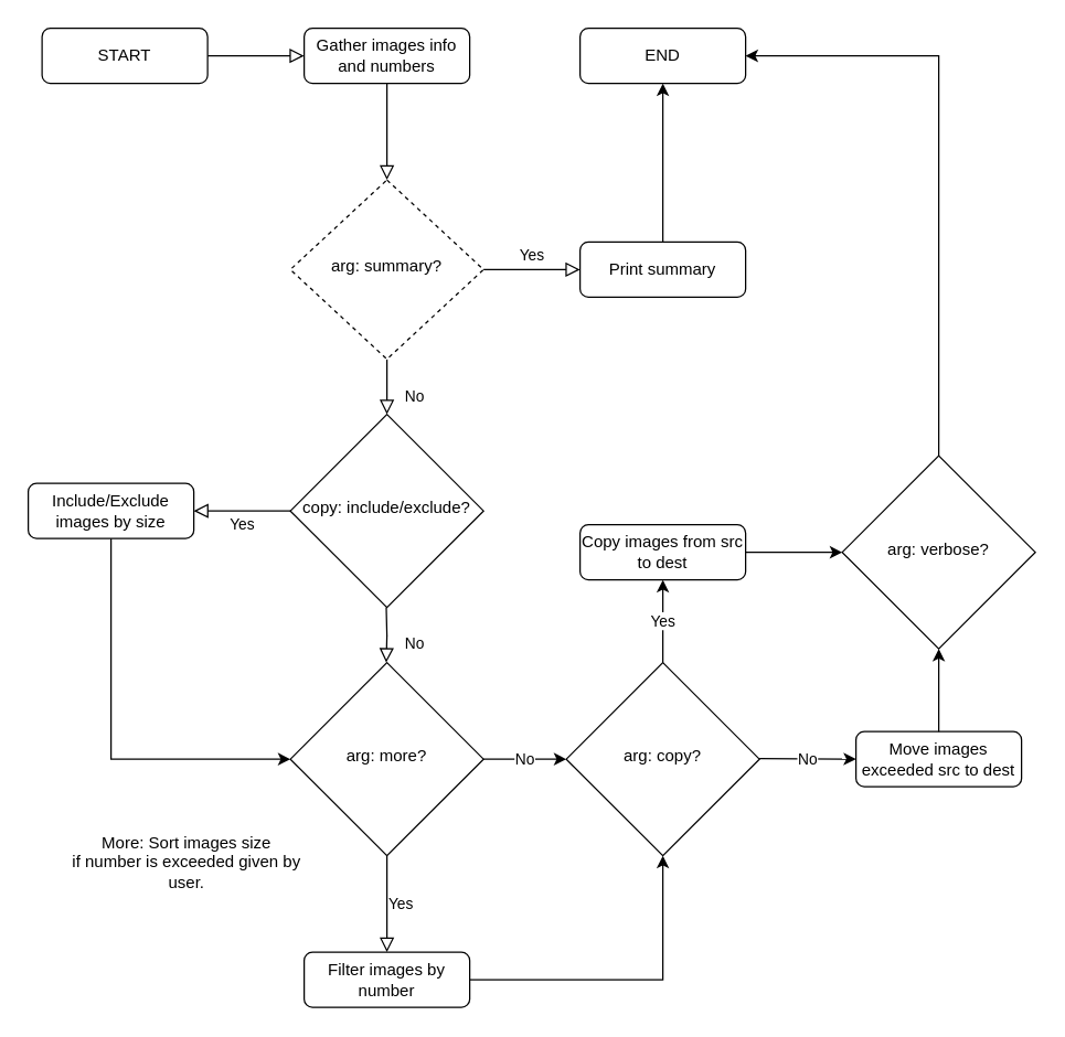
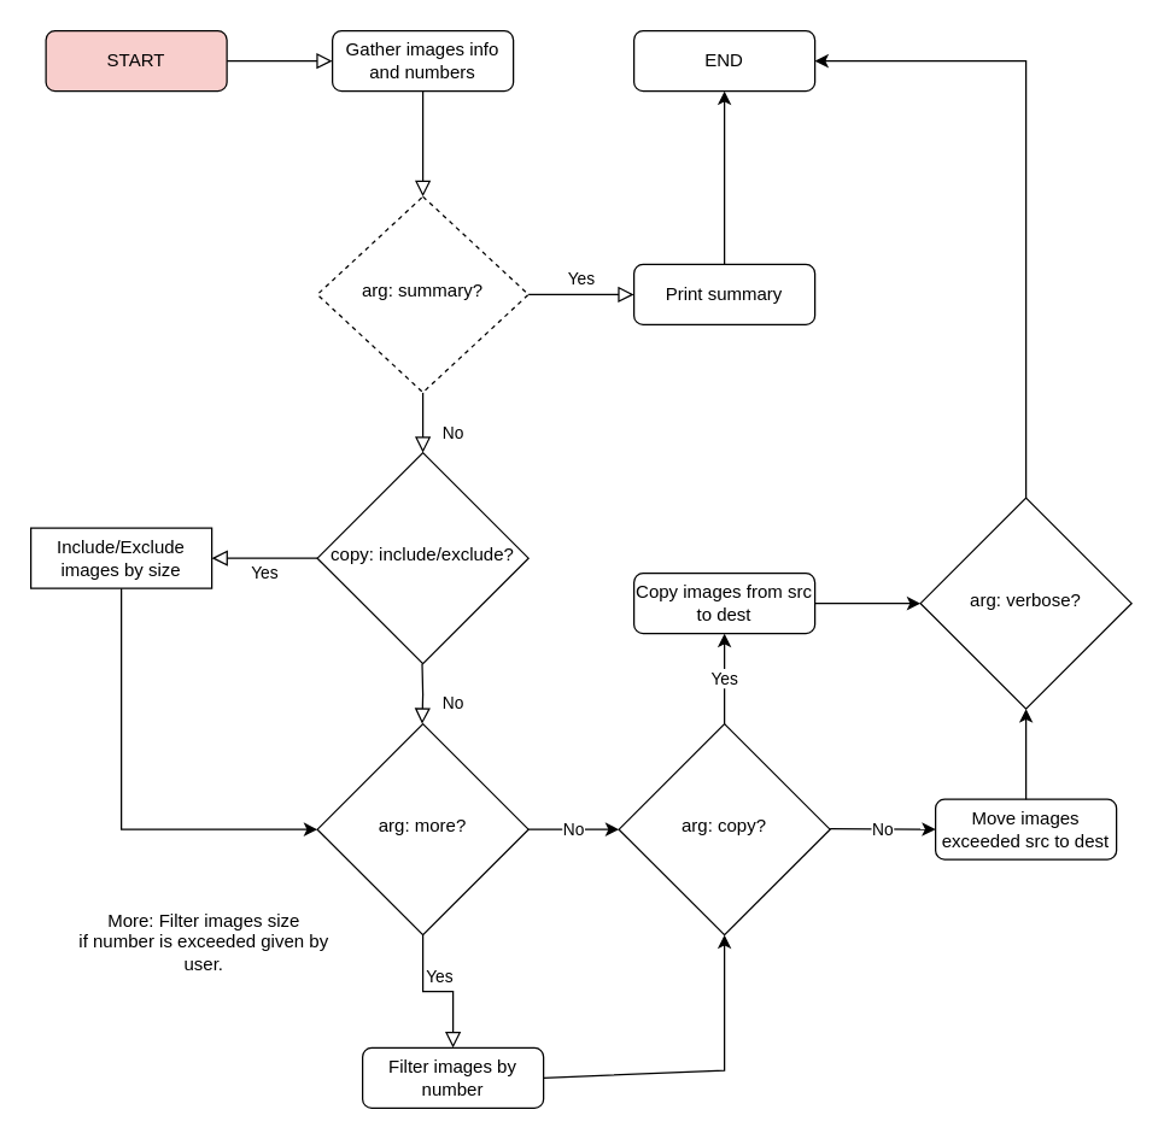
  <mxCell id="0" />
  <mxCell id="1" parent="0" />
  <mxCell id="2" value="" style="rounded=0;html=1;jettySize=auto;orthogonalLoop=1;fontSize=11;endArrow=block;endFill=0;endSize=8;strokeWidth=1;shadow=0;labelBackgroundColor=none;edgeStyle=orthogonalEdgeStyle;entryX=0;entryY=0.5;entryDx=0;entryDy=0;" parent="1" source="3" target="5" edge="1"><mxGeometry relative="1" as="geometry"><mxPoint x="260" y="20" as="targetPoint" /></mxGeometry></mxCell>
- <mxCell id="3" value="START" style="rounded=1;whiteSpace=wrap;html=1;fontSize=12;glass=0;strokeWidth=1;shadow=0;" parent="1" vertex="1"><mxGeometry x="30" y="20" width="120" height="40" as="geometry" /></mxCell>
+ <mxCell id="3" value="START" style="rounded=1;whiteSpace=wrap;html=1;fontSize=12;glass=0;strokeWidth=1;shadow=0;fillColor=#f8cecc;" parent="1" vertex="1"><mxGeometry x="30" y="20" width="120" height="40" as="geometry" /></mxCell>
  <mxCell id="4" value="" style="rounded=0;html=1;jettySize=auto;orthogonalLoop=1;fontSize=11;endArrow=block;endFill=0;endSize=8;strokeWidth=1;shadow=0;labelBackgroundColor=none;edgeStyle=orthogonalEdgeStyle;exitX=0.5;exitY=1;exitDx=0;exitDy=0;" parent="1" source="5" target="8" edge="1"><mxGeometry y="20" relative="1" as="geometry"><mxPoint as="offset" /><mxPoint x="260" y="70" as="sourcePoint" /></mxGeometry></mxCell>
  <mxCell id="5" value="Gather images info and numbers" style="rounded=1;whiteSpace=wrap;html=1;fontSize=12;glass=0;strokeWidth=1;shadow=0;" parent="1" vertex="1"><mxGeometry x="220" y="20" width="120" height="40" as="geometry" /></mxCell>
  <mxCell id="6" value="No" style="rounded=0;html=1;jettySize=auto;orthogonalLoop=1;fontSize=11;endArrow=block;endFill=0;endSize=8;strokeWidth=1;shadow=0;labelBackgroundColor=none;edgeStyle=orthogonalEdgeStyle;entryX=0.5;entryY=0;entryDx=0;entryDy=0;" parent="1" source="8" target="10" edge="1"><mxGeometry x="0.333" y="20" relative="1" as="geometry"><mxPoint as="offset" /><mxPoint x="260" y="280" as="targetPoint" /></mxGeometry></mxCell>
  <mxCell id="7" value="Yes" style="edgeStyle=orthogonalEdgeStyle;rounded=0;html=1;jettySize=auto;orthogonalLoop=1;fontSize=11;endArrow=block;endFill=0;endSize=8;strokeWidth=1;shadow=0;labelBackgroundColor=none;" parent="1" source="8" target="9" edge="1"><mxGeometry y="10" relative="1" as="geometry"><mxPoint as="offset" /></mxGeometry></mxCell>
  <mxCell id="8" value="arg: summary?" style="rhombus;whiteSpace=wrap;html=1;shadow=0;fontFamily=Helvetica;fontSize=12;align=center;strokeWidth=1;spacing=6;spacingTop=-4;dashed=1;" parent="1" vertex="1"><mxGeometry x="210" y="130" width="140" height="130" as="geometry" /></mxCell>
  <mxCell id="9" value="Print summary" style="rounded=1;whiteSpace=wrap;html=1;fontSize=12;glass=0;strokeWidth=1;shadow=0;" parent="1" vertex="1"><mxGeometry x="420" y="175" width="120" height="40" as="geometry" /></mxCell>
  <mxCell id="10" value="copy: include/exclude?" style="rhombus;whiteSpace=wrap;html=1;shadow=0;fontFamily=Helvetica;fontSize=12;align=center;strokeWidth=1;spacing=6;spacingTop=-4;" parent="1" vertex="1"><mxGeometry x="210" y="300" width="140" height="140" as="geometry" /></mxCell>
- <mxCell id="11" value="Include/Exclude images by size" style="rounded=1;whiteSpace=wrap;html=1;fontSize=12;glass=0;strokeWidth=1;shadow=0;" parent="1" vertex="1"><mxGeometry x="20" y="350" width="120" height="40" as="geometry" /></mxCell>
+ <mxCell id="11" value="Include/Exclude images by size" style="whiteSpace=wrap;html=1;fontSize=12;glass=0;strokeWidth=1;shadow=0;rounded=0;" parent="1" vertex="1"><mxGeometry x="20" y="350" width="120" height="40" as="geometry" /></mxCell>
  <mxCell id="12" value="Yes" style="edgeStyle=orthogonalEdgeStyle;rounded=0;html=1;jettySize=auto;orthogonalLoop=1;fontSize=11;endArrow=block;endFill=0;endSize=8;strokeWidth=1;shadow=0;labelBackgroundColor=none;exitX=0;exitY=0.5;exitDx=0;exitDy=0;entryX=1;entryY=0.5;entryDx=0;entryDy=0;verticalAlign=middle;" parent="1" source="10" target="11" edge="1"><mxGeometry y="10" relative="1" as="geometry"><mxPoint as="offset" /><mxPoint x="210" y="334.5" as="sourcePoint" /><mxPoint x="150" y="334.5" as="targetPoint" /></mxGeometry></mxCell>
  <mxCell id="13" value="arg: more?" style="rhombus;whiteSpace=wrap;html=1;shadow=0;fontFamily=Helvetica;fontSize=12;align=center;strokeWidth=1;spacing=6;spacingTop=-4;" parent="1" vertex="1"><mxGeometry x="210" y="480" width="140" height="140" as="geometry" /></mxCell>
  <mxCell id="14" value="" style="endArrow=classic;html=1;rounded=0;exitX=0.5;exitY=1;exitDx=0;exitDy=0;entryX=0;entryY=0.5;entryDx=0;entryDy=0;" parent="1" source="11" target="13" edge="1"><mxGeometry width="50" height="50" relative="1" as="geometry"><mxPoint x="210" y="460" as="sourcePoint" /><mxPoint x="210" y="520" as="targetPoint" /><Array as="points"><mxPoint x="80" y="550" /></Array></mxGeometry></mxCell>
  <mxCell id="15" value="No" style="rounded=0;html=1;jettySize=auto;orthogonalLoop=1;fontSize=11;endArrow=block;endFill=0;endSize=8;strokeWidth=1;shadow=0;labelBackgroundColor=none;edgeStyle=orthogonalEdgeStyle;entryX=0.5;entryY=0;entryDx=0;entryDy=0;verticalAlign=middle;" parent="1" edge="1"><mxGeometry x="0.333" y="20" relative="1" as="geometry"><mxPoint as="offset" /><mxPoint x="279.5" y="440" as="sourcePoint" /><mxPoint x="279.5" y="480" as="targetPoint" /></mxGeometry></mxCell>
  <mxCell id="16" value="Yes" style="edgeStyle=orthogonalEdgeStyle;rounded=0;html=1;jettySize=auto;orthogonalLoop=1;fontSize=11;endArrow=block;endFill=0;endSize=8;strokeWidth=1;shadow=0;labelBackgroundColor=none;exitX=0.5;exitY=1;exitDx=0;exitDy=0;entryX=0.5;entryY=0;entryDx=0;entryDy=0;" parent="1" source="13" target="17" edge="1"><mxGeometry y="10" relative="1" as="geometry"><mxPoint as="offset" /><mxPoint x="280" y="690" as="sourcePoint" /><mxPoint x="330" y="690" as="targetPoint" /></mxGeometry></mxCell>
- <mxCell id="17" value="Filter images by number" style="rounded=1;whiteSpace=wrap;html=1;fontSize=12;glass=0;strokeWidth=1;shadow=0;" parent="1" vertex="1"><mxGeometry x="220" y="690" width="120" height="40" as="geometry" /></mxCell>
+ <mxCell id="17" value="Filter images by number" style="rounded=1;whiteSpace=wrap;html=1;fontSize=12;glass=0;strokeWidth=1;shadow=0;" parent="1" vertex="1"><mxGeometry x="240" y="695" width="120" height="40" as="geometry" /></mxCell>
  <mxCell id="18" value="arg: copy?" style="rhombus;whiteSpace=wrap;html=1;shadow=0;fontFamily=Helvetica;fontSize=12;align=center;strokeWidth=1;spacing=6;spacingTop=-4;" parent="1" vertex="1"><mxGeometry x="410" y="480" width="140" height="140" as="geometry" /></mxCell>
  <mxCell id="19" value="arg: verbose?" style="rhombus;whiteSpace=wrap;html=1;shadow=0;fontFamily=Helvetica;fontSize=12;align=center;strokeWidth=1;spacing=6;spacingTop=-4;" parent="1" vertex="1"><mxGeometry x="610" y="330" width="140" height="140" as="geometry" /></mxCell>
  <mxCell id="20" value="No" style="endArrow=classic;html=1;rounded=0;entryX=0;entryY=0.5;entryDx=0;entryDy=0;exitX=1;exitY=0.5;exitDx=0;exitDy=0;verticalAlign=middle;" parent="1" source="13" target="18" edge="1"><mxGeometry width="50" height="50" relative="1" as="geometry"><mxPoint x="360" y="590" as="sourcePoint" /><mxPoint x="410" y="540" as="targetPoint" /></mxGeometry></mxCell>
  <mxCell id="21" value="" style="endArrow=classic;html=1;rounded=0;exitX=1;exitY=0.5;exitDx=0;exitDy=0;entryX=0.5;entryY=1;entryDx=0;entryDy=0;" parent="1" source="17" target="18" edge="1"><mxGeometry width="50" height="50" relative="1" as="geometry"><mxPoint x="440" y="750" as="sourcePoint" /><mxPoint x="490" y="700" as="targetPoint" /><Array as="points"><mxPoint x="480" y="710" /></Array></mxGeometry></mxCell>
  <mxCell id="22" value="END" style="rounded=1;whiteSpace=wrap;html=1;fontSize=12;glass=0;strokeWidth=1;shadow=0;" parent="1" vertex="1"><mxGeometry x="420" y="20" width="120" height="40" as="geometry" /></mxCell>
  <mxCell id="23" value="" style="endArrow=classic;html=1;rounded=0;entryX=0.5;entryY=1;entryDx=0;entryDy=0;exitX=0.5;exitY=0;exitDx=0;exitDy=0;" parent="1" source="9" target="22" edge="1"><mxGeometry width="50" height="50" relative="1" as="geometry"><mxPoint x="460" y="180" as="sourcePoint" /><mxPoint x="510" y="90" as="targetPoint" /></mxGeometry></mxCell>
  <mxCell id="24" value="Copy images from src to dest" style="rounded=1;whiteSpace=wrap;html=1;fontSize=12;glass=0;strokeWidth=1;shadow=0;" parent="1" vertex="1"><mxGeometry x="420" y="380" width="120" height="40" as="geometry" /></mxCell>
  <mxCell id="25" value="Move images exceeded src to dest" style="rounded=1;whiteSpace=wrap;html=1;fontSize=12;glass=0;strokeWidth=1;shadow=0;" parent="1" vertex="1"><mxGeometry x="620" y="530" width="120" height="40" as="geometry" /></mxCell>
  <mxCell id="26" value="No" style="endArrow=classic;html=1;rounded=0;entryX=0;entryY=0.5;entryDx=0;entryDy=0;exitX=1;exitY=0.5;exitDx=0;exitDy=0;verticalAlign=middle;" parent="1" target="25" edge="1"><mxGeometry width="50" height="50" relative="1" as="geometry"><mxPoint x="550" y="549.5" as="sourcePoint" /><mxPoint x="610" y="549.5" as="targetPoint" /></mxGeometry></mxCell>
  <mxCell id="27" value="Yes" style="endArrow=classic;html=1;rounded=0;entryX=0.5;entryY=1;entryDx=0;entryDy=0;" parent="1" target="24" edge="1"><mxGeometry width="50" height="50" relative="1" as="geometry"><mxPoint x="480" y="480" as="sourcePoint" /><mxPoint x="520" y="440" as="targetPoint" /></mxGeometry></mxCell>
  <mxCell id="28" value="" style="endArrow=classic;html=1;rounded=0;entryX=0;entryY=0.5;entryDx=0;entryDy=0;exitX=1;exitY=0.5;exitDx=0;exitDy=0;" parent="1" source="24" target="19" edge="1"><mxGeometry width="50" height="50" relative="1" as="geometry"><mxPoint x="540" y="410" as="sourcePoint" /><mxPoint x="590" y="360" as="targetPoint" /></mxGeometry></mxCell>
  <mxCell id="29" value="" style="endArrow=classic;html=1;rounded=0;exitX=0.5;exitY=0;exitDx=0;exitDy=0;" parent="1" source="25" edge="1"><mxGeometry width="50" height="50" relative="1" as="geometry"><mxPoint x="630" y="520" as="sourcePoint" /><mxPoint x="680" y="470" as="targetPoint" /></mxGeometry></mxCell>
  <mxCell id="30" value="" style="endArrow=classic;html=1;rounded=0;entryX=1;entryY=0.5;entryDx=0;entryDy=0;" parent="1" target="22" edge="1"><mxGeometry width="50" height="50" relative="1" as="geometry"><mxPoint x="680" y="330" as="sourcePoint" /><mxPoint x="730" y="280" as="targetPoint" /><Array as="points"><mxPoint x="680" y="40" /></Array></mxGeometry></mxCell>
- <mxCell id="31" value="More: Sort images size&lt;br&gt;if number is exceeded given by user." style="text;html=1;strokeColor=none;fillColor=none;align=center;verticalAlign=middle;whiteSpace=wrap;rounded=0;" parent="1" vertex="1"><mxGeometry x="40" y="590" width="190" height="70" as="geometry" /></mxCell>
+ <mxCell id="31" value="More: Filter images size&lt;br&gt;if number is exceeded given by user." style="text;html=1;strokeColor=none;fillColor=none;align=center;verticalAlign=middle;whiteSpace=wrap;rounded=0;" parent="1" vertex="1"><mxGeometry x="40" y="590" width="190" height="70" as="geometry" /></mxCell>
